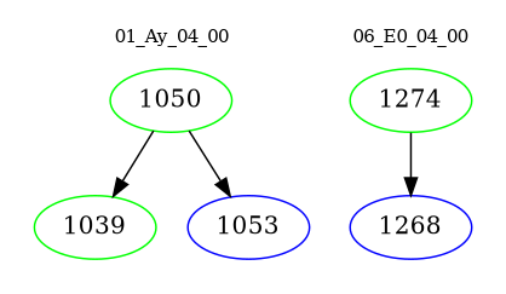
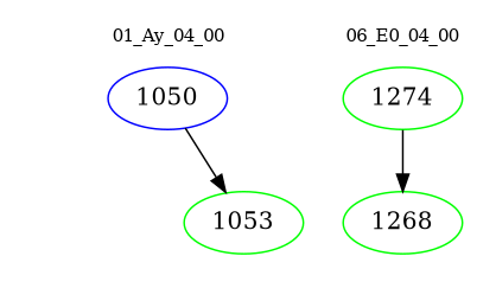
  digraph {
    node [color=green]
    edge [color=black]
-   n1 [label=1050]
-   n2 [label=1039]
-   n3 [color=blue label=1053]
+   n1 [color=blue label=1050]
+   n3 [label=1053]
    n4 [label=1274]
-   n5 [color=blue label=1268]
+   n5 [label=1268]
    subgraph cluster_1 {
      color=white
      fontsize=10
      label="01_Ay_04_00"
      n1
-     n2
      n3
    }
    subgraph cluster_2 {
      color=white
      fontsize=10
      label="06_E0_04_00"
      n4
      n5
    }
-   n1 -> n2
    n1 -> n3
    n4 -> n5
  }
